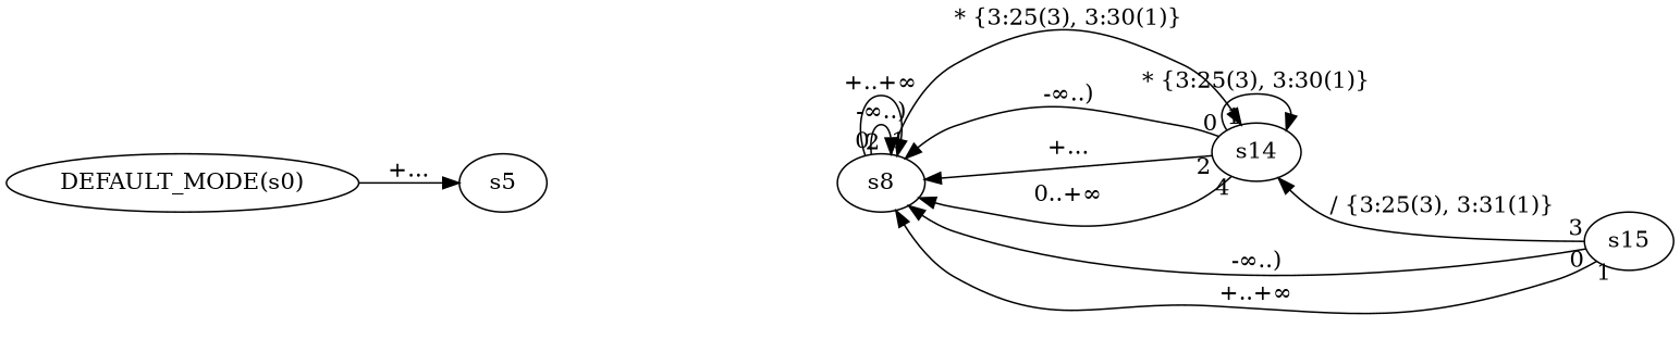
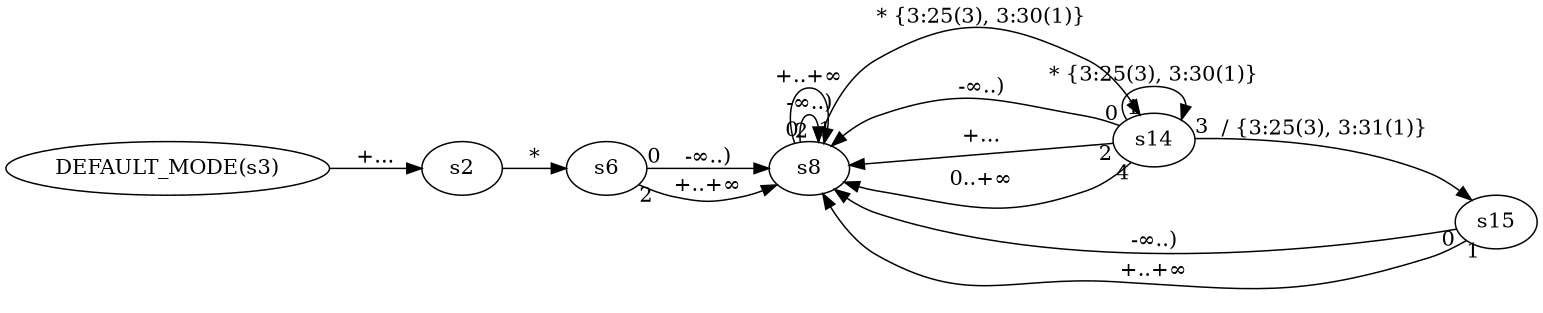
  digraph {
    rankdir=LR
    edge [taillabel=0]
-   "DEFAULT_MODE(s0)"
-   s5
+   "DEFAULT_MODE(s0)" [label="DEFAULT_MODE(s3)"]
+   s5 [label=s2]
+   s6
    s8
    s14
    s15
    "DEFAULT_MODE(s0)" -> s5 [label="+..." taillabel=""]
+   s5 -> s6 [label="*" taillabel=""]
+   s6 -> s8 [label="-∞..)"]
+   s6 -> s8 [label="+..+∞" taillabel=2]
    s8 -> s8 [label="-∞..)"]
    s8 -> s8 [label="+..+∞" taillabel=2]
    s8 -> s14 [label="* {3:25(3), 3:30(1)}" taillabel=1]
    s14 -> s8 [label="-∞..)"]
    s14 -> s8 [label="+..." taillabel=2]
    s14 -> s8 [label="0..+∞" taillabel=4]
    s14 -> s14 [label="* {3:25(3), 3:30(1)}" taillabel=1]
-   s15 -> s14 [label="/ {3:25(3), 3:31(1)}" taillabel=3]
+   s14 -> s15 [label="/ {3:25(3), 3:31(1)}" taillabel=3]
    s15 -> s8 [label="-∞..)"]
    s15 -> s8 [label="+..+∞" taillabel=1]
  }
